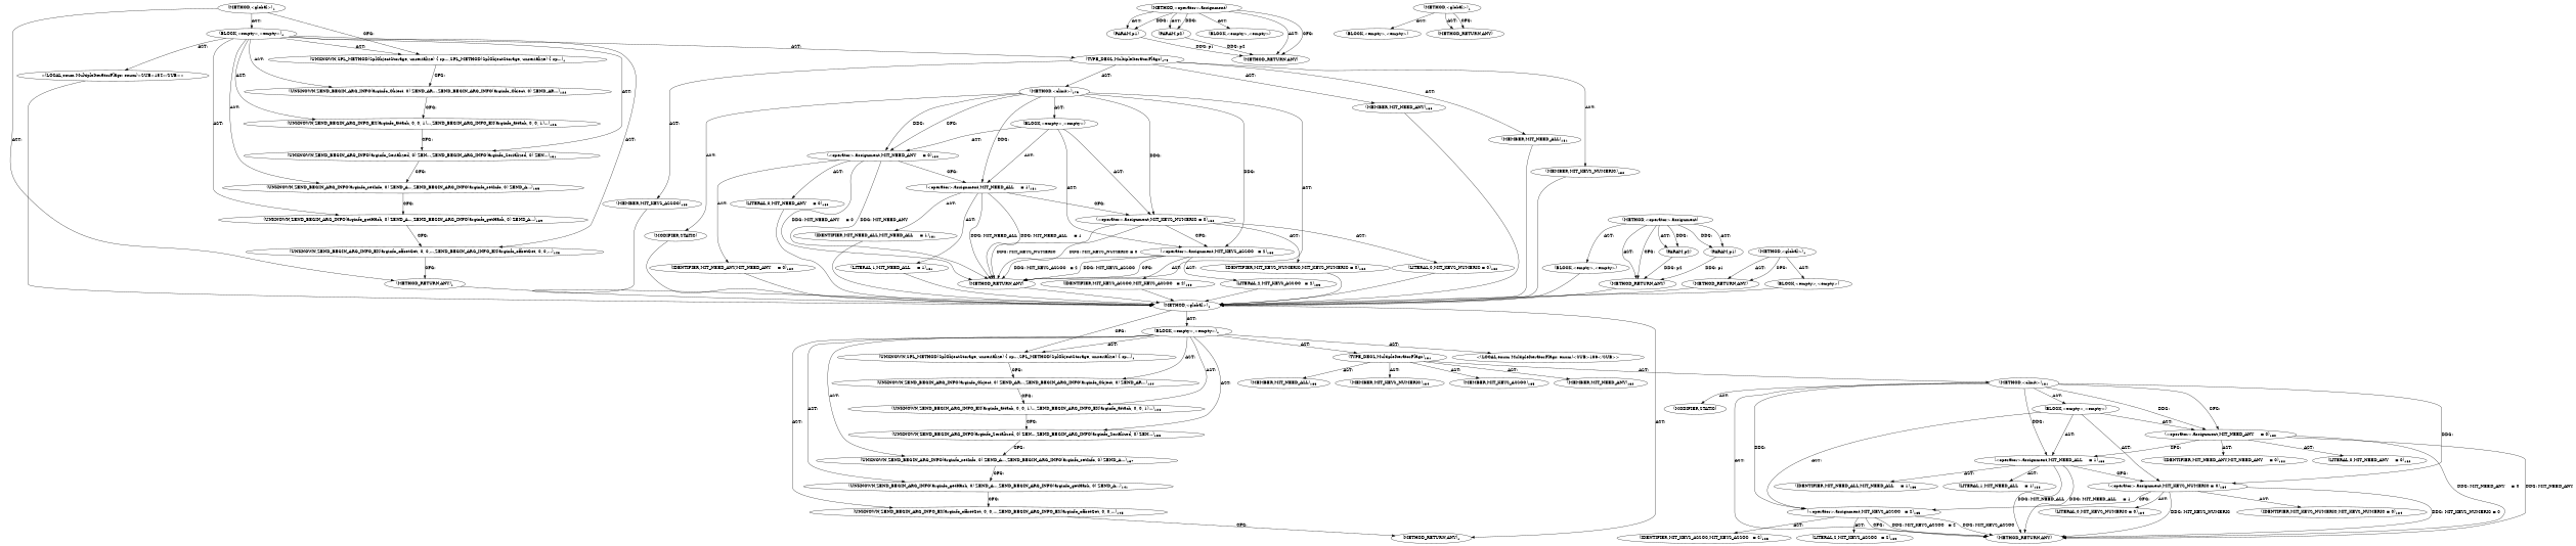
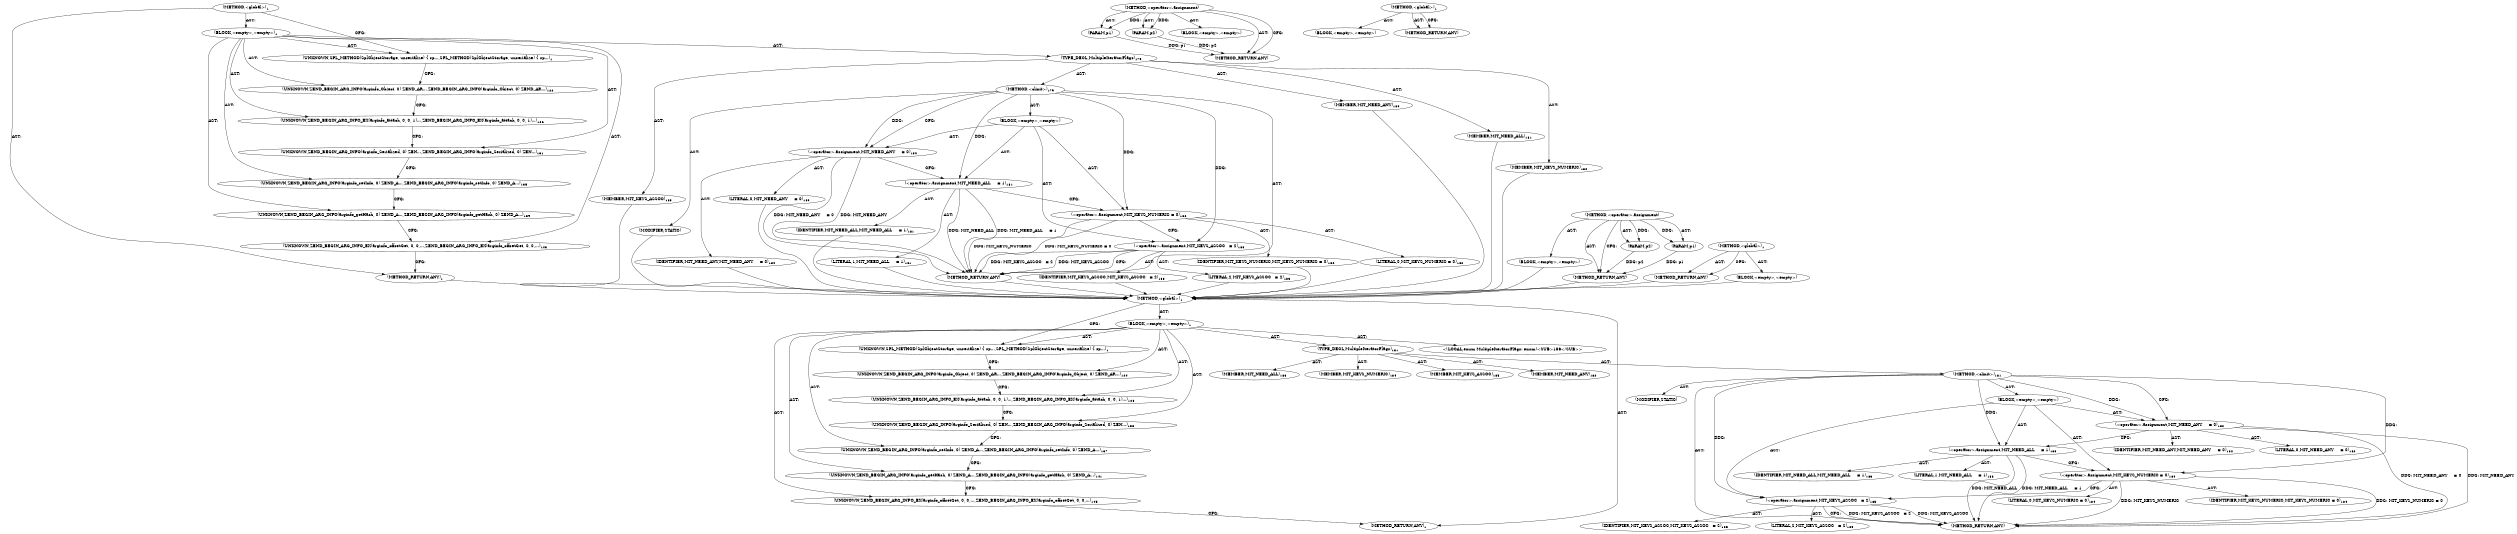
  digraph {
    n1 [label=<(METHOD,&lt;global&gt;)<SUB>1</SUB>>]
    n2 [label=<(BLOCK,&lt;empty&gt;,&lt;empty&gt;)<SUB>1</SUB>>]
    n3 [label=<(UNKNOWN,SPL_METHOD(SplObjectStorage, unserialize) { 	sp...,SPL_METHOD(SplObjectStorage, unserialize) { 	sp...)<SUB>1</SUB>>]
    n4 [label=<(METHOD_RETURN,ANY)<SUB>1</SUB>>]
    n5 [label=<(UNKNOWN,ZEND_BEGIN_ARG_INFO(arginfo_Object, 0) 	ZEND_AR...,ZEND_BEGIN_ARG_INFO(arginfo_Object, 0) 	ZEND_AR...)<SUB>122</SUB>>]
    n6 [label=<(UNKNOWN,ZEND_BEGIN_ARG_INFO_EX(arginfo_attach, 0, 0, 1)...,ZEND_BEGIN_ARG_INFO_EX(arginfo_attach, 0, 0, 1)...)<SUB>126</SUB>>]
    n7 [label=<(UNKNOWN,ZEND_BEGIN_ARG_INFO(arginfo_Serialized, 0) 	ZEN...,ZEND_BEGIN_ARG_INFO(arginfo_Serialized, 0) 	ZEN...)<SUB>131</SUB>>]
    n8 [label=<(UNKNOWN,ZEND_BEGIN_ARG_INFO(arginfo_setInfo, 0) 	ZEND_A...,ZEND_BEGIN_ARG_INFO(arginfo_setInfo, 0) 	ZEND_A...)<SUB>135</SUB>>]
    n9 [label=<(UNKNOWN,ZEND_BEGIN_ARG_INFO(arginfo_getHash, 0) 	ZEND_A...,ZEND_BEGIN_ARG_INFO(arginfo_getHash, 0) 	ZEND_A...)<SUB>139</SUB>>]
    n10 [label=<(UNKNOWN,ZEND_BEGIN_ARG_INFO_EX(arginfo_offsetGet, 0, 0,...,ZEND_BEGIN_ARG_INFO_EX(arginfo_offsetGet, 0, 0,...)<SUB>143</SUB>>]
    n11 [label=<(TYPE_DECL,MultipleIteratorFlags)<SUB>179</SUB>>]
-   n12 [label="<(LOCAL,enum MultipleIteratorFlags: enum)<SUB>184</SUB>>"]
    n13 [label=<(MEMBER,MIT_NEED_ANY)<SUB>180</SUB>>]
    n14 [label=<(MEMBER,MIT_NEED_ALL)<SUB>181</SUB>>]
    n15 [label=<(MEMBER,MIT_KEYS_NUMERIC)<SUB>182</SUB>>]
    n16 [label=<(MEMBER,MIT_KEYS_ASSOC)<SUB>183</SUB>>]
    n17 [label=<(METHOD,&lt;clinit&gt;)<SUB>179</SUB>>]
    n18 [label=<(METHOD,&lt;global&gt;)<SUB>1</SUB>>]
    n19 [label=<(BLOCK,&lt;empty&gt;,&lt;empty&gt;)>]
    n20 [label=<(&lt;operator&gt;.assignment,MIT_NEED_ANY     = 0)<SUB>180</SUB>>]
    n21 [label=<(&lt;operator&gt;.assignment,MIT_NEED_ALL     = 1)<SUB>181</SUB>>]
    n22 [label=<(&lt;operator&gt;.assignment,MIT_KEYS_NUMERIC = 0)<SUB>182</SUB>>]
    n23 [label=<(&lt;operator&gt;.assignment,MIT_KEYS_ASSOC   = 2)<SUB>183</SUB>>]
    n24 [label=<(MODIFIER,STATIC)>]
    n25 [label=<(METHOD_RETURN,ANY)>]
    n26 [label=<(IDENTIFIER,MIT_NEED_ANY,MIT_NEED_ANY     = 0)<SUB>180</SUB>>]
    n27 [label=<(LITERAL,0,MIT_NEED_ANY     = 0)<SUB>180</SUB>>]
    n28 [label=<(IDENTIFIER,MIT_NEED_ALL,MIT_NEED_ALL     = 1)<SUB>181</SUB>>]
    n29 [label=<(LITERAL,1,MIT_NEED_ALL     = 1)<SUB>181</SUB>>]
    n30 [label=<(IDENTIFIER,MIT_KEYS_NUMERIC,MIT_KEYS_NUMERIC = 0)<SUB>182</SUB>>]
    n31 [label=<(LITERAL,0,MIT_KEYS_NUMERIC = 0)<SUB>182</SUB>>]
    n32 [label=<(IDENTIFIER,MIT_KEYS_ASSOC,MIT_KEYS_ASSOC   = 2)<SUB>183</SUB>>]
    n33 [label=<(LITERAL,2,MIT_KEYS_ASSOC   = 2)<SUB>183</SUB>>]
    n34 [label=<(METHOD,&lt;operator&gt;.assignment)>]
    n35 [label=<(PARAM,p1)>]
    n36 [label=<(PARAM,p2)>]
    n37 [label=<(BLOCK,&lt;empty&gt;,&lt;empty&gt;)>]
    n38 [label=<(METHOD_RETURN,ANY)>]
    n39 [label=<(METHOD,&lt;global&gt;)<SUB>1</SUB>>]
    n40 [label=<(BLOCK,&lt;empty&gt;,&lt;empty&gt;)>]
    n41 [label=<(METHOD_RETURN,ANY)>]
    n42 [label=<(BLOCK,&lt;empty&gt;,&lt;empty&gt;)<SUB>1</SUB>>]
    n43 [label=<(UNKNOWN,SPL_METHOD(SplObjectStorage, unserialize) { 	sp...,SPL_METHOD(SplObjectStorage, unserialize) { 	sp...)<SUB>1</SUB>>]
    n44 [label=<(METHOD_RETURN,ANY)<SUB>1</SUB>>]
    n45 [label=<(UNKNOWN,ZEND_BEGIN_ARG_INFO(arginfo_Object, 0) 	ZEND_AR...,ZEND_BEGIN_ARG_INFO(arginfo_Object, 0) 	ZEND_AR...)<SUB>124</SUB>>]
    n46 [label=<(UNKNOWN,ZEND_BEGIN_ARG_INFO_EX(arginfo_attach, 0, 0, 1)...,ZEND_BEGIN_ARG_INFO_EX(arginfo_attach, 0, 0, 1)...)<SUB>128</SUB>>]
    n47 [label=<(UNKNOWN,ZEND_BEGIN_ARG_INFO(arginfo_Serialized, 0) 	ZEN...,ZEND_BEGIN_ARG_INFO(arginfo_Serialized, 0) 	ZEN...)<SUB>133</SUB>>]
    n48 [label=<(UNKNOWN,ZEND_BEGIN_ARG_INFO(arginfo_setInfo, 0) 	ZEND_A...,ZEND_BEGIN_ARG_INFO(arginfo_setInfo, 0) 	ZEND_A...)<SUB>137</SUB>>]
    n49 [label=<(UNKNOWN,ZEND_BEGIN_ARG_INFO(arginfo_getHash, 0) 	ZEND_A...,ZEND_BEGIN_ARG_INFO(arginfo_getHash, 0) 	ZEND_A...)<SUB>141</SUB>>]
    n50 [label=<(UNKNOWN,ZEND_BEGIN_ARG_INFO_EX(arginfo_offsetGet, 0, 0,...,ZEND_BEGIN_ARG_INFO_EX(arginfo_offsetGet, 0, 0,...)<SUB>145</SUB>>]
    n51 [label=<(TYPE_DECL,MultipleIteratorFlags)<SUB>181</SUB>>]
    n52 [label="<(LOCAL,enum MultipleIteratorFlags: enum)<SUB>186</SUB>>"]
    n53 [label=<(MEMBER,MIT_NEED_ANY)<SUB>182</SUB>>]
    n54 [label=<(MEMBER,MIT_NEED_ALL)<SUB>183</SUB>>]
    n55 [label=<(MEMBER,MIT_KEYS_NUMERIC)<SUB>184</SUB>>]
    n56 [label=<(MEMBER,MIT_KEYS_ASSOC)<SUB>185</SUB>>]
    n57 [label=<(METHOD,&lt;clinit&gt;)<SUB>181</SUB>>]
    n58 [label=<(BLOCK,&lt;empty&gt;,&lt;empty&gt;)>]
    n59 [label=<(&lt;operator&gt;.assignment,MIT_NEED_ANY     = 0)<SUB>182</SUB>>]
    n60 [label=<(&lt;operator&gt;.assignment,MIT_NEED_ALL     = 1)<SUB>183</SUB>>]
    n61 [label=<(&lt;operator&gt;.assignment,MIT_KEYS_NUMERIC = 0)<SUB>184</SUB>>]
    n62 [label=<(&lt;operator&gt;.assignment,MIT_KEYS_ASSOC   = 2)<SUB>185</SUB>>]
    n63 [label=<(MODIFIER,STATIC)>]
    n64 [label=<(METHOD_RETURN,ANY)>]
    n65 [label=<(IDENTIFIER,MIT_NEED_ANY,MIT_NEED_ANY     = 0)<SUB>182</SUB>>]
    n66 [label=<(LITERAL,0,MIT_NEED_ANY     = 0)<SUB>182</SUB>>]
    n67 [label=<(IDENTIFIER,MIT_NEED_ALL,MIT_NEED_ALL     = 1)<SUB>183</SUB>>]
    n68 [label=<(LITERAL,1,MIT_NEED_ALL     = 1)<SUB>183</SUB>>]
    n69 [label=<(IDENTIFIER,MIT_KEYS_NUMERIC,MIT_KEYS_NUMERIC = 0)<SUB>184</SUB>>]
    n70 [label=<(LITERAL,0,MIT_KEYS_NUMERIC = 0)<SUB>184</SUB>>]
    n71 [label=<(IDENTIFIER,MIT_KEYS_ASSOC,MIT_KEYS_ASSOC   = 2)<SUB>185</SUB>>]
    n72 [label=<(LITERAL,2,MIT_KEYS_ASSOC   = 2)<SUB>185</SUB>>]
    n73 [label=<(METHOD,&lt;operator&gt;.assignment)>]
    n74 [label=<(PARAM,p1)>]
    n75 [label=<(PARAM,p2)>]
    n76 [label=<(BLOCK,&lt;empty&gt;,&lt;empty&gt;)>]
    n77 [label=<(METHOD_RETURN,ANY)>]
    n78 [label=<(METHOD,&lt;global&gt;)<SUB>1</SUB>>]
    n79 [label=<(BLOCK,&lt;empty&gt;,&lt;empty&gt;)>]
    n80 [label=<(METHOD_RETURN,ANY)>]
    n1 -> n2 [label="AST: "]
    n1 -> n3 [label="CFG: "]
    n1 -> n4 [label="AST: "]
    n2 -> n3 [label="AST: "]
    n2 -> n5 [label="AST: "]
    n2 -> n6 [label="AST: "]
    n2 -> n7 [label="AST: "]
    n2 -> n8 [label="AST: "]
    n2 -> n9 [label="AST: "]
    n2 -> n10 [label="AST: "]
    n2 -> n11 [label="AST: "]
-   n2 -> n12 [label="AST: "]
    n3 -> n5 [label="CFG: "]
    n4 -> n18
    n5 -> n6 [label="CFG: "]
    n6 -> n7 [label="CFG: "]
    n7 -> n8 [label="CFG: "]
    n8 -> n9 [label="CFG: "]
    n9 -> n10 [label="CFG: "]
    n10 -> n4 [label="CFG: "]
    n11 -> n13 [label="AST: "]
    n11 -> n14 [label="AST: "]
    n11 -> n15 [label="AST: "]
    n11 -> n16 [label="AST: "]
    n11 -> n17 [label="AST: "]
-   n12 -> n18
    n13 -> n18
    n14 -> n18
    n15 -> n18
    n16 -> n18
    n17 -> n19 [label="AST: "]
    n17 -> n20 [label="CFG: "]
    n17 -> n20 [label="DDG: "]
    n17 -> n21 [label="DDG: "]
    n17 -> n22 [label="DDG: "]
    n17 -> n23 [label="DDG: "]
    n17 -> n24 [label="AST: "]
    n17 -> n25 [label="AST: "]
    n18 -> n42 [label="AST: "]
    n18 -> n43 [label="CFG: "]
    n18 -> n44 [label="AST: "]
    n19 -> n20 [label="AST: "]
    n19 -> n21 [label="AST: "]
    n19 -> n22 [label="AST: "]
    n19 -> n23 [label="AST: "]
    n20 -> n21 [label="CFG: "]
    n20 -> n25 [label="DDG: MIT_NEED_ANY     = 0"]
    n20 -> n25 [label="DDG: MIT_NEED_ANY"]
    n20 -> n26 [label="AST: "]
    n20 -> n27 [label="AST: "]
    n21 -> n22 [label="CFG: "]
    n21 -> n25 [label="DDG: MIT_NEED_ALL     = 1"]
    n21 -> n25 [label="DDG: MIT_NEED_ALL"]
    n21 -> n28 [label="AST: "]
    n21 -> n29 [label="AST: "]
    n22 -> n23 [label="CFG: "]
    n22 -> n25 [label="DDG: MIT_KEYS_NUMERIC = 0"]
    n22 -> n25 [label="DDG: MIT_KEYS_NUMERIC"]
    n22 -> n30 [label="AST: "]
    n22 -> n31 [label="AST: "]
    n23 -> n25 [label="CFG: "]
    n23 -> n25 [label="DDG: MIT_KEYS_ASSOC   = 2"]
    n23 -> n25 [label="DDG: MIT_KEYS_ASSOC"]
    n23 -> n32 [label="AST: "]
    n23 -> n33 [label="AST: "]
    n24 -> n18
    n25 -> n18
    n26 -> n18
    n27 -> n18
    n28 -> n18
    n29 -> n18
    n30 -> n18
    n31 -> n18
    n32 -> n18
    n33 -> n18
    n34 -> n35 [label="AST: "]
    n34 -> n35 [label="DDG: "]
    n34 -> n36 [label="AST: "]
    n34 -> n36 [label="DDG: "]
    n34 -> n37 [label="AST: "]
    n34 -> n38 [label="AST: "]
    n34 -> n38 [label="CFG: "]
    n35 -> n38 [label="DDG: p1"]
    n36 -> n38 [label="DDG: p2"]
    n37 -> n18
    n38 -> n18
    n39 -> n40 [label="AST: "]
    n39 -> n41 [label="AST: "]
    n39 -> n41 [label="CFG: "]
    n40 -> n18
    n41 -> n18
    n42 -> n43 [label="AST: "]
    n42 -> n45 [label="AST: "]
    n42 -> n46 [label="AST: "]
    n42 -> n47 [label="AST: "]
    n42 -> n48 [label="AST: "]
    n42 -> n49 [label="AST: "]
    n42 -> n50 [label="AST: "]
    n42 -> n51 [label="AST: "]
    n42 -> n52 [label="AST: "]
    n43 -> n45 [label="CFG: "]
    n45 -> n46 [label="CFG: "]
    n46 -> n47 [label="CFG: "]
    n47 -> n48 [label="CFG: "]
    n48 -> n49 [label="CFG: "]
    n49 -> n50 [label="CFG: "]
    n50 -> n44 [label="CFG: "]
    n51 -> n53 [label="AST: "]
    n51 -> n54 [label="AST: "]
    n51 -> n55 [label="AST: "]
    n51 -> n56 [label="AST: "]
    n51 -> n57 [label="AST: "]
    n57 -> n58 [label="AST: "]
    n57 -> n59 [label="CFG: "]
    n57 -> n59 [label="DDG: "]
    n57 -> n60 [label="DDG: "]
    n57 -> n61 [label="DDG: "]
    n57 -> n62 [label="DDG: "]
    n57 -> n63 [label="AST: "]
    n57 -> n64 [label="AST: "]
    n58 -> n59 [label="AST: "]
    n58 -> n60 [label="AST: "]
    n58 -> n61 [label="AST: "]
    n58 -> n62 [label="AST: "]
    n59 -> n60 [label="CFG: "]
    n59 -> n64 [label="DDG: MIT_NEED_ANY     = 0"]
    n59 -> n64 [label="DDG: MIT_NEED_ANY"]
    n59 -> n65 [label="AST: "]
    n59 -> n66 [label="AST: "]
    n60 -> n61 [label="CFG: "]
    n60 -> n64 [label="DDG: MIT_NEED_ALL     = 1"]
    n60 -> n64 [label="DDG: MIT_NEED_ALL"]
    n60 -> n67 [label="AST: "]
    n60 -> n68 [label="AST: "]
    n61 -> n62 [label="CFG: "]
    n61 -> n64 [label="DDG: MIT_KEYS_NUMERIC = 0"]
    n61 -> n64 [label="DDG: MIT_KEYS_NUMERIC"]
    n61 -> n69 [label="AST: "]
    n61 -> n70 [label="AST: "]
    n62 -> n64 [label="CFG: "]
    n62 -> n64 [label="DDG: MIT_KEYS_ASSOC   = 2"]
    n62 -> n64 [label="DDG: MIT_KEYS_ASSOC"]
    n62 -> n71 [label="AST: "]
    n62 -> n72 [label="AST: "]
    n73 -> n74 [label="AST: "]
    n73 -> n74 [label="DDG: "]
    n73 -> n75 [label="AST: "]
    n73 -> n75 [label="DDG: "]
    n73 -> n76 [label="AST: "]
    n73 -> n77 [label="AST: "]
    n73 -> n77 [label="CFG: "]
    n74 -> n77 [label="DDG: p1"]
    n75 -> n77 [label="DDG: p2"]
    n78 -> n79 [label="AST: "]
    n78 -> n80 [label="AST: "]
    n78 -> n80 [label="CFG: "]
  }
